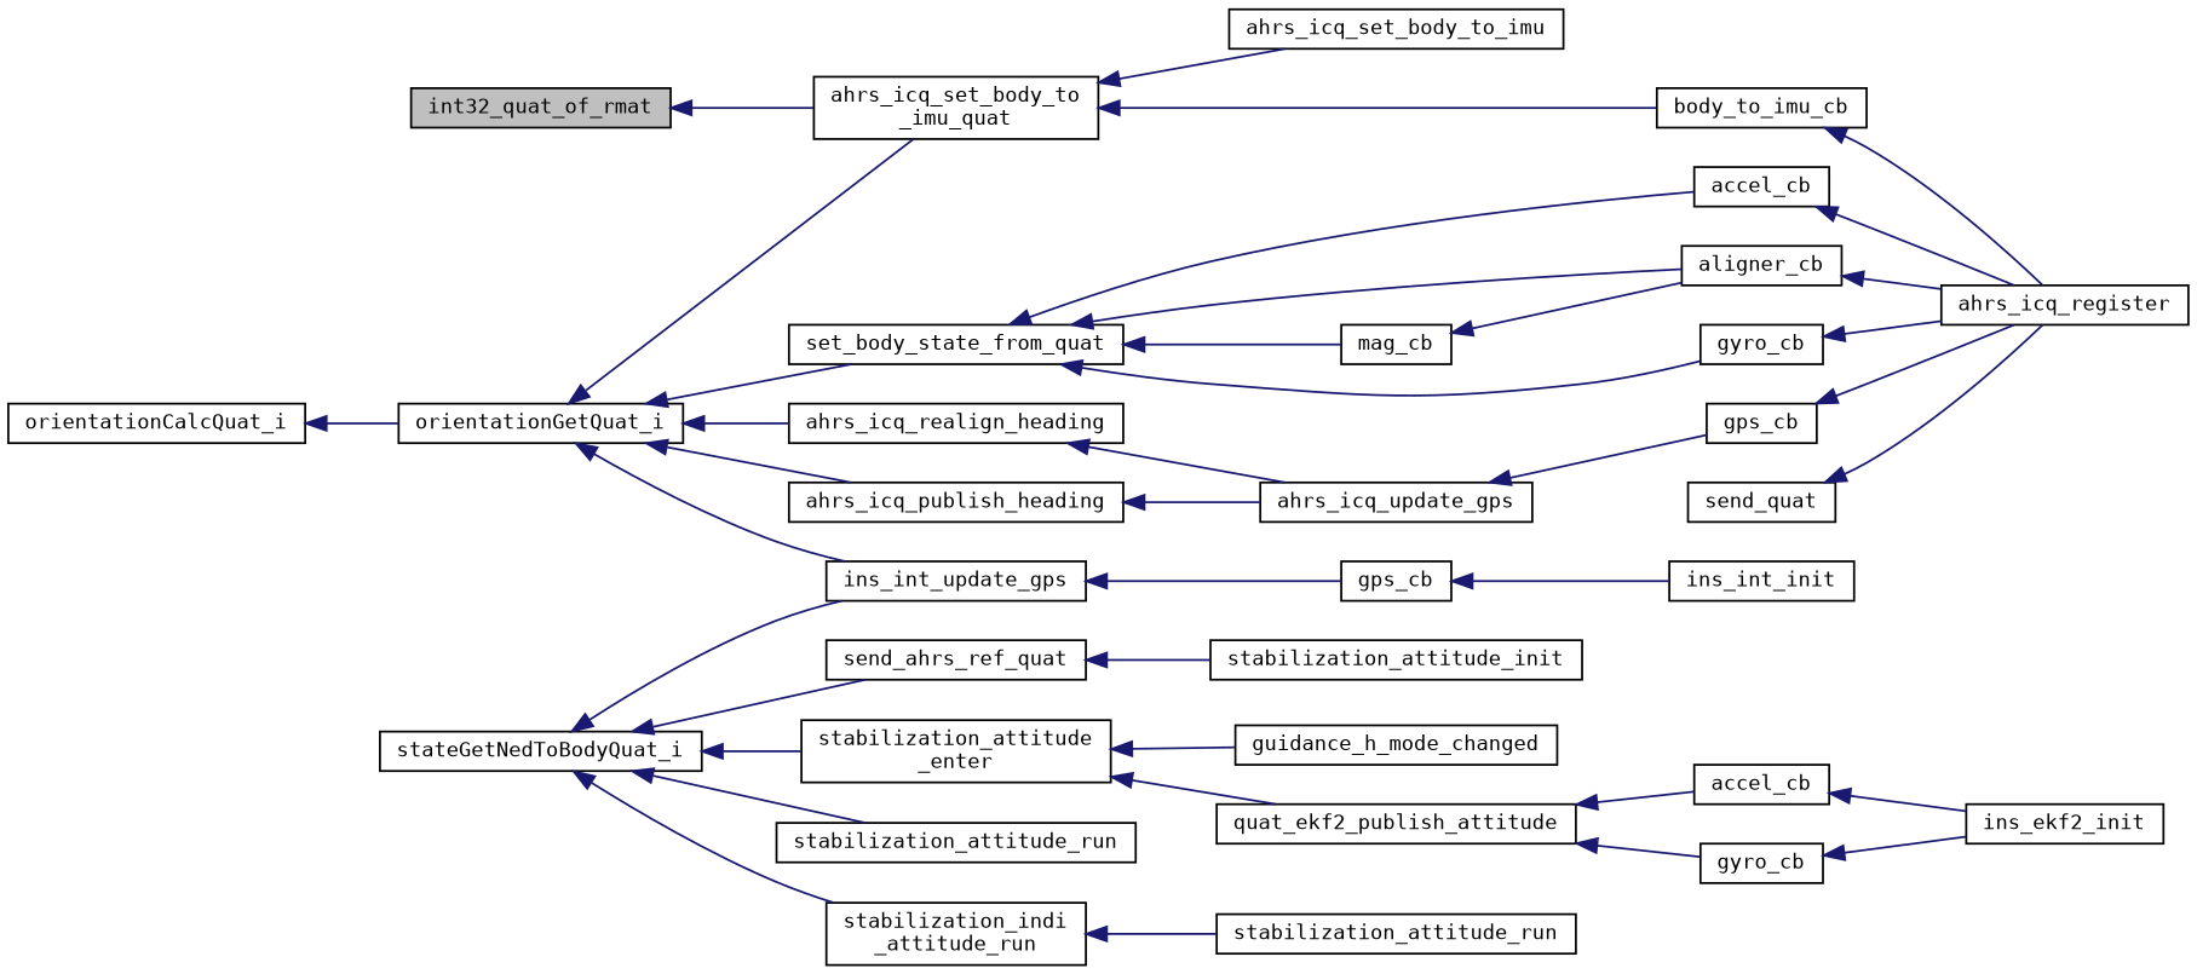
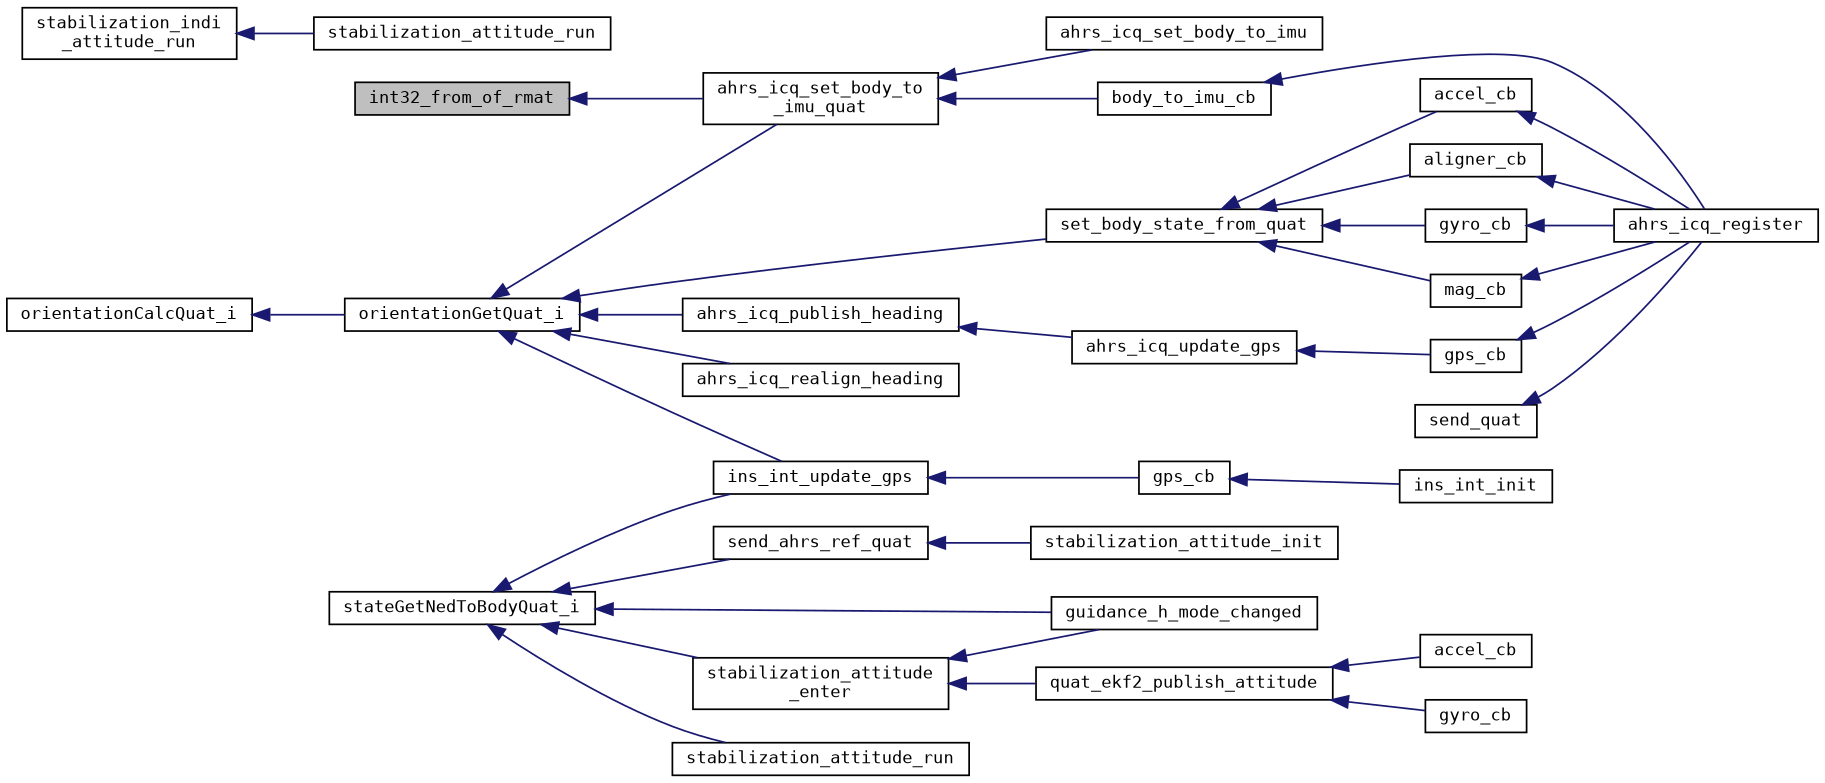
  digraph {
    fontname="DejaVu Sans Mono"
    rankdir=LR
    node [color=black fillcolor=white fontname="DejaVu Sans Mono" fontsize=10 shape=record style=filled]
    edge [color=midnightblue dir=back fontname="DejaVu Sans Mono" fontsize=10 labelfontname=FreeSans labelfontsize=10 style=solid]
-   n1 [fillcolor=grey75 fontcolor=black height=0.2 label=int32_quat_of_rmat width=0.4]
+   n1 [fillcolor=grey75 fontcolor=black height=0.2 label=int32_from_of_rmat width=0.4]
    n2 [height=0.2 label="ahrs_icq_set_body_to\l_imu_quat" width=0.4]
    n3 [height=0.2 label=orientationCalcQuat_i width=0.4]
    n4 [height=0.2 label=orientationGetQuat_i width=0.4]
    n5 [height=0.2 label=ahrs_icq_realign_heading width=0.4]
    n6 [height=0.2 label=ahrs_icq_publish_heading width=0.4]
    n7 [height=0.2 label=set_body_state_from_quat width=0.4]
    n8 [height=0.2 label=ins_int_update_gps width=0.4]
    n9 [height=0.2 label=ahrs_icq_update_gps width=0.4]
    n10 [height=0.2 label=ahrs_icq_set_body_to_imu width=0.4]
    n11 [height=0.2 label=body_to_imu_cb width=0.4]
    n12 [height=0.2 label=accel_cb width=0.4]
    n13 [height=0.2 label=aligner_cb width=0.4]
    n14 [height=0.2 label=gyro_cb width=0.4]
    n15 [height=0.2 label=mag_cb width=0.4]
    n16 [height=0.2 label=stateGetNedToBodyQuat_i width=0.4]
    n17 [height=0.2 label=send_ahrs_ref_quat width=0.4]
    n18 [height=0.2 label="stabilization_attitude\l_enter" width=0.4]
    n19 [height=0.2 label=stabilization_attitude_run width=0.4]
    n20 [height=0.2 label="stabilization_indi\l_attitude_run" width=0.4]
    n21 [height=0.2 label=gps_cb width=0.4]
    n22 [height=0.2 label=ahrs_icq_register width=0.4]
    n23 [height=0.2 label=gps_cb width=0.4]
    n24 [height=0.2 label=stabilization_attitude_init width=0.4]
    n25 [height=0.2 label=send_quat width=0.4]
    n26 [height=0.2 label=guidance_h_mode_changed width=0.4]
    n27 [height=0.2 label=quat_ekf2_publish_attitude width=0.4]
    n28 [height=0.2 label=stabilization_attitude_run width=0.4]
    n29 [height=0.2 label=ins_int_init width=0.4]
    n30 [height=0.2 label=accel_cb width=0.4]
    n31 [height=0.2 label=gyro_cb width=0.4]
-   n32 [height=0.2 label=ins_ekf2_init width=0.4]
    n1 -> n2
    n2 -> n10
    n2 -> n11
    n3 -> n4
    n4 -> n2
    n4 -> n5
    n4 -> n6
    n4 -> n7
    n4 -> n8
-   n5 -> n9
    n6 -> n9
    n7 -> n12
    n7 -> n13
    n7 -> n14
    n7 -> n15
    n8 -> n23
    n9 -> n21
    n11 -> n22
    n12 -> n22
    n13 -> n22
    n14 -> n22
-   n15 -> n13
+   n15 -> n22
    n16 -> n8
    n16 -> n17
    n16 -> n18
    n16 -> n19
-   n16 -> n20
+   n16 -> n26
    n17 -> n24
    n18 -> n26
    n18 -> n27
    n20 -> n28
    n21 -> n22
    n23 -> n29
    n25 -> n22
    n27 -> n30
    n27 -> n31
-   n30 -> n32
-   n31 -> n32
  }
